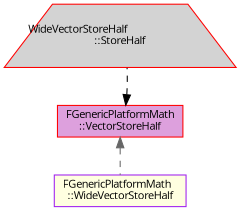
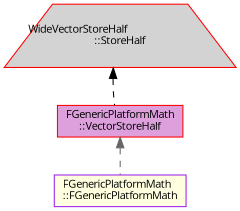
  digraph {
    fontname="Open Sans"
    rankdir=TB
    node [color=red fontname="Open Sans" fontsize=10 shape=box style=filled]
    edge [dir=back fontname="Open Sans" fontsize=10 labelfontname=Helvetica labelfontsize=10 style=dashed]
    n1 [fillcolor=lightgrey fontcolor=black height=0.2 label="WideVectorStoreHalf\l::StoreHalf" shape=trapezium width=0.4]
    n2 [fillcolor=plum height=0.2 label="FGenericPlatformMath\l::VectorStoreHalf" width=0.4]
-   n3 [color=purple fillcolor=lightyellow height=0.2 label="FGenericPlatformMath\l::WideVectorStoreHalf" width=0.4]
-   n2 -> n1 [color=black]
+   n3 [color=purple fillcolor=lightyellow height=0.2 label="FGenericPlatformMath\l::FGenericPlatformMath" width=0.4]
+   n1 -> n2 [color=black]
    n2 -> n3 [color=gray40]
  }
